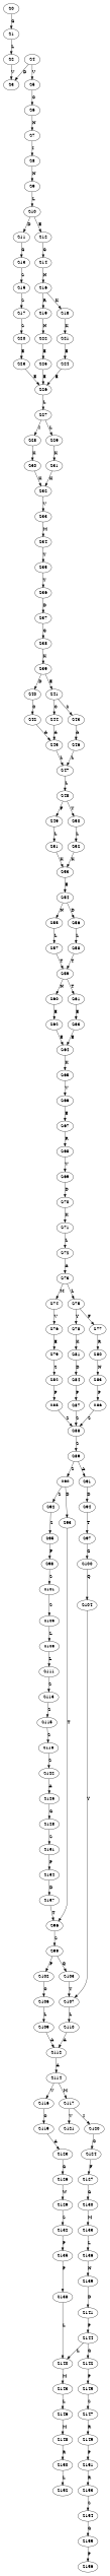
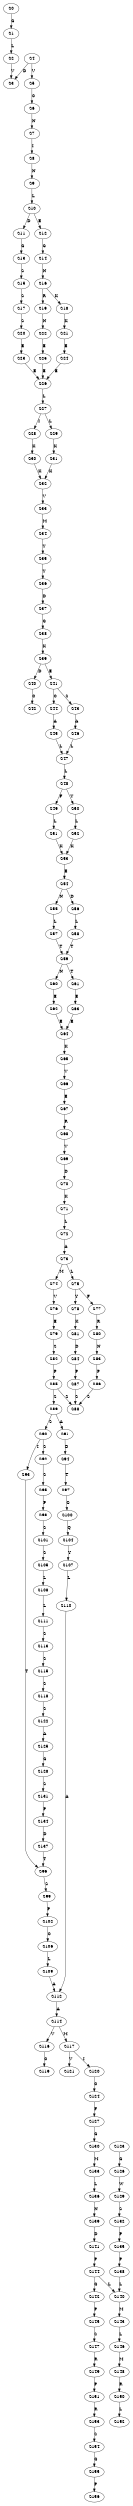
  strict digraph {
    S0
    S1
    S2
    S3
    S4
    S5
    S6
    S7
    S8
    S9
    S10
    S11
    S12
    S13
    S14
    S15
    S16
    S17
    S18
    S19
    S20
    S21
    S22
    S23
    S24
    S25
    S26
    S27
    S28
    S29
    S30
    S31
    S32
    S33
    S34
    S35
    S36
    S37
    S38
    S39
    S40
    S41
    S42
    S43
    S44
    S45
    S46
    S47
    S48
    S49
    S50
    S51
    S52
    S53
    S54
    S55
    S56
    S57
    S58
    S59
    S60
    S61
    S62
    S63
    S64
    S65
    S66
    S67
    S68
    S69
    S70
    S71
    S72
    S73
    S74
    S75
    S76
    S77
    S78
    S79
    S80
    S81
    S82
    S83
    S84
    S85
    S86
    S87
    S88
    S89
    S90
    S91
    S92
    S93
    S94
    S95
    S96
    S97
    S98
    S99
    S100
    S101
    S102
-   S103
    S104
    S105
    S106
    S107
    S108
    S109
    S110
    S111
    S112
    S113
    S114
    S115
    S116
    S117
    S118
    S119
    S120
    S121
    S122
    S123
    S124
    S125
    S126
    S127
    S128
    S129
    S130
    S131
    S132
    S133
    S134
    S135
    S136
    S137
    S138
    S139
    S140
    S141
    S143
    S144
    S142
    S145
    S146
    S147
    S148
    S149
    S150
    S151
    S152
    S153
    S154
    S155
    S156
    S0 -> S1 [label=G]
    S1 -> S2 [label=L]
    S2 -> S3 [label=V]
    S4 -> S3 [label=D]
    S4 -> S5 [label=V]
    S5 -> S6 [label=C]
    S6 -> S7 [label=N]
    S7 -> S8 [label=I]
    S8 -> S9 [label=N]
    S9 -> S10 [label=L]
    S10 -> S11 [label=D]
    S10 -> S12 [label=E]
    S11 -> S13 [label=G]
    S12 -> S14 [label=G]
    S13 -> S15 [label=S]
    S14 -> S16 [label=N]
    S15 -> S17 [label=S]
    S16 -> S18 [label=K]
    S16 -> S19 [label=R]
    S17 -> S20 [label=S]
    S18 -> S21 [label=K]
    S19 -> S22 [label=N]
    S20 -> S23 [label=E]
    S21 -> S24 [label=E]
    S22 -> S25 [label=E]
    S23 -> S26 [label=E]
    S24 -> S26 [label=E]
    S25 -> S26 [label=E]
    S26 -> S27 [label=L]
    S27 -> S28 [label=I]
    S27 -> S29 [label=L]
    S28 -> S30 [label=K]
    S29 -> S31 [label=K]
    S30 -> S32 [label=K]
    S31 -> S32 [label=K]
    S32 -> S33 [label=V]
    S33 -> S34 [label=M]
    S34 -> S35 [label=Y]
    S35 -> S36 [label=Y]
    S36 -> S37 [label=D]
    S37 -> S38 [label=G]
    S38 -> S39 [label=K]
    S39 -> S40 [label=D]
    S39 -> S41 [label=E]
    S40 -> S42 [label=C]
    S41 -> S43 [label=S]
    S41 -> S44 [label=C]
-   S42 -> S45 [label=A]
    S43 -> S46 [label=A]
    S44 -> S45 [label=A]
    S45 -> S47 [label=L]
    S46 -> S47 [label=L]
    S47 -> S48 [label=L]
    S48 -> S49 [label=F]
    S48 -> S50 [label=Y]
    S49 -> S51 [label=L]
    S50 -> S52 [label=L]
    S51 -> S53 [label=K]
    S52 -> S53 [label=K]
    S53 -> S54 [label=E]
    S54 -> S55 [label=N]
    S54 -> S56 [label=D]
    S55 -> S57 [label=L]
    S56 -> S58 [label=L]
    S57 -> S59 [label=T]
    S58 -> S59 [label=T]
    S59 -> S60 [label=N]
    S59 -> S61 [label=T]
    S60 -> S62 [label=E]
    S61 -> S63 [label=E]
    S62 -> S64 [label=E]
    S63 -> S64 [label=E]
    S64 -> S65 [label=K]
    S65 -> S66 [label=V]
    S66 -> S67 [label=E]
    S67 -> S68 [label=R]
    S68 -> S69 [label=V]
    S69 -> S70 [label=D]
    S70 -> S71 [label=K]
    S71 -> S72 [label=L]
    S72 -> S73 [label=A]
    S73 -> S74 [label=M]
    S73 -> S75 [label=L]
    S74 -> S76 [label=V]
    S75 -> S77 [label=F]
    S75 -> S78 [label=Y]
    S76 -> S79 [label=E]
    S77 -> S80 [label=R]
    S78 -> S81 [label=K]
    S79 -> S82 [label=S]
    S80 -> S83 [label=N]
    S81 -> S84 [label=D]
    S82 -> S85 [label=P]
    S83 -> S86 [label=P]
    S84 -> S87 [label=P]
    S85 -> S88 [label=S]
    S86 -> S88 [label=S]
    S87 -> S88 [label=S]
-   S88 -> S89 [label=S]
+   S85 -> S89 [label=S]
    S89 -> S90 [label=S]
    S89 -> S91 [label=A]
    S90 -> S92 [label=S]
-   S90 -> S93 [label=D]
+   S90 -> S93 [label=I]
    S91 -> S94 [label=D]
    S92 -> S95 [label=S]
    S93 -> S96 [label=T]
    S94 -> S97 [label=T]
    S95 -> S98 [label=P]
    S96 -> S99 [label=S]
    S97 -> S100 [label=G]
    S98 -> S101 [label=S]
    S99 -> S102 [label=P]
-   S99 -> S103 [label=Q]
    S100 -> S104 [label=Q]
    S101 -> S105 [label=S]
    S102 -> S106 [label=C]
-   S103 -> S107 [label=Y]
    S104 -> S107 [label=Y]
    S105 -> S108 [label=L]
    S106 -> S109 [label=L]
    S107 -> S110 [label=L]
    S108 -> S111 [label=L]
    S109 -> S112 [label=A]
    S110 -> S112 [label=A]
    S111 -> S113 [label=S]
    S112 -> S114 [label=A]
    S113 -> S115 [label=S]
    S114 -> S116 [label=V]
    S114 -> S117 [label=M]
    S115 -> S118 [label=S]
    S116 -> S119 [label=C]
    S117 -> S120 [label=I]
    S117 -> S121 [label=V]
    S118 -> S122 [label=S]
-   S119 -> S123 [label=A]
    S120 -> S124 [label=C]
    S122 -> S125 [label=A]
    S123 -> S126 [label=G]
    S124 -> S127 [label=F]
    S125 -> S128 [label=G]
    S126 -> S129 [label=W]
    S127 -> S130 [label=G]
    S128 -> S131 [label=S]
    S129 -> S132 [label=S]
    S130 -> S133 [label=M]
    S131 -> S134 [label=P]
    S132 -> S135 [label=P]
    S133 -> S136 [label=L]
    S134 -> S137 [label=D]
    S135 -> S138 [label=P]
    S136 -> S139 [label=N]
    S137 -> S96 [label=T]
    S138 -> S140 [label=L]
    S139 -> S141 [label=D]
    S140 -> S143 [label=M]
    S141 -> S144 [label=P]
    S143 -> S146 [label=L]
    S144 -> S140 [label=L]
    S144 -> S142 [label=G]
    S142 -> S145 [label=P]
    S145 -> S147 [label=S]
    S146 -> S148 [label=M]
    S147 -> S149 [label=R]
    S148 -> S150 [label=R]
    S149 -> S151 [label=P]
    S150 -> S152 [label=L]
    S151 -> S153 [label=R]
    S153 -> S154 [label=S]
    S154 -> S155 [label=G]
    S155 -> S156 [label=P]
  }
